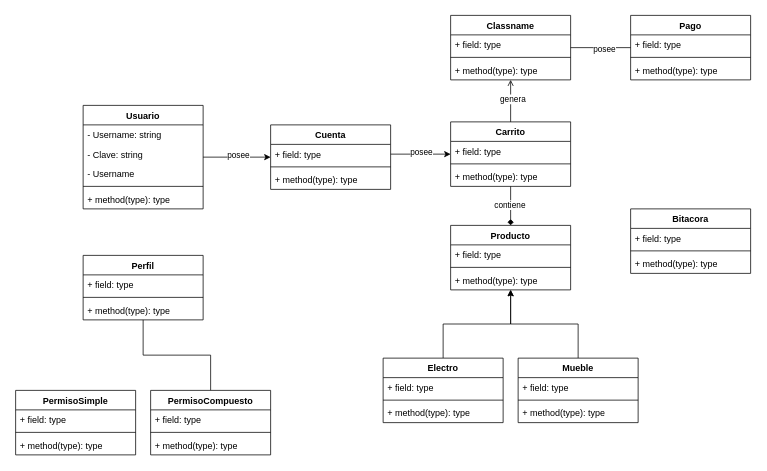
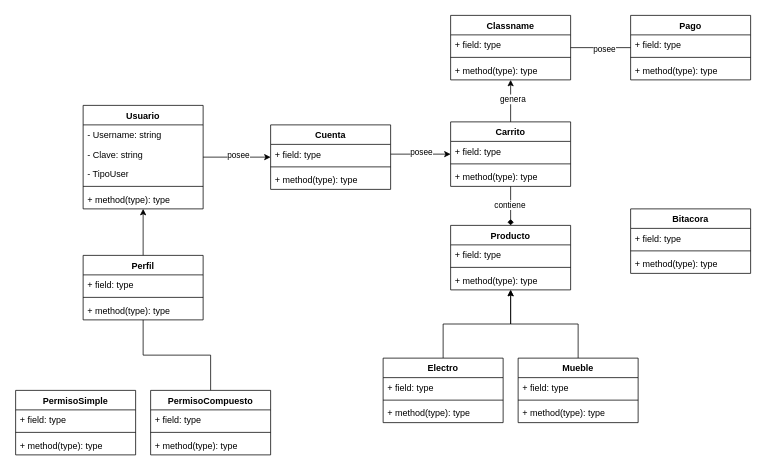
  <mxCell id="0" />
  <mxCell id="1" parent="0" />
  <mxCell id="2" style="edgeStyle=orthogonalEdgeStyle;rounded=0;orthogonalLoop=1;jettySize=auto;html=1;exitX=1;exitY=0.5;exitDx=0;exitDy=0;" edge="1" parent="1" source="4" target="10"><mxGeometry relative="1" as="geometry" /></mxCell>
  <mxCell id="3" value="posee" style="edgeLabel;html=1;align=center;verticalAlign=middle;resizable=0;points=[];" vertex="1" connectable="0" parent="2"><mxGeometry x="0.295" y="2" relative="1" as="geometry"><mxPoint x="-12" y="-2" as="offset" /></mxGeometry></mxCell>
  <mxCell id="4" value="Usuario" style="swimlane;fontStyle=1;align=center;verticalAlign=top;childLayout=stackLayout;horizontal=1;startSize=26;horizontalStack=0;resizeParent=1;resizeParentMax=0;resizeLast=0;collapsible=1;marginBottom=0;whiteSpace=wrap;html=1;" vertex="1" parent="1"><mxGeometry x="110" y="140" width="160" height="138" as="geometry" /></mxCell>
  <mxCell id="5" value="- Username: string" style="text;strokeColor=none;fillColor=none;align=left;verticalAlign=top;spacingLeft=4;spacingRight=4;overflow=hidden;rotatable=0;points=[[0,0.5],[1,0.5]];portConstraint=eastwest;whiteSpace=wrap;html=1;" vertex="1" parent="4"><mxGeometry y="26" width="160" height="26" as="geometry" /></mxCell>
  <mxCell id="6" value="- Clave: string" style="text;strokeColor=none;fillColor=none;align=left;verticalAlign=top;spacingLeft=4;spacingRight=4;overflow=hidden;rotatable=0;points=[[0,0.5],[1,0.5]];portConstraint=eastwest;whiteSpace=wrap;html=1;" vertex="1" parent="4"><mxGeometry y="52" width="160" height="26" as="geometry" /></mxCell>
- <mxCell id="7" value="- Username" style="text;strokeColor=none;fillColor=none;align=left;verticalAlign=top;spacingLeft=4;spacingRight=4;overflow=hidden;rotatable=0;points=[[0,0.5],[1,0.5]];portConstraint=eastwest;whiteSpace=wrap;html=1;" vertex="1" parent="4"><mxGeometry y="78" width="160" height="26" as="geometry" /></mxCell>
+ <mxCell id="7" value="- TipoUser" style="text;strokeColor=none;fillColor=none;align=left;verticalAlign=top;spacingLeft=4;spacingRight=4;overflow=hidden;rotatable=0;points=[[0,0.5],[1,0.5]];portConstraint=eastwest;whiteSpace=wrap;html=1;" vertex="1" parent="4"><mxGeometry y="78" width="160" height="26" as="geometry" /></mxCell>
  <mxCell id="8" value="" style="line;strokeWidth=1;fillColor=none;align=left;verticalAlign=middle;spacingTop=-1;spacingLeft=3;spacingRight=3;rotatable=0;labelPosition=right;points=[];portConstraint=eastwest;strokeColor=inherit;" vertex="1" parent="4"><mxGeometry y="104" width="160" height="8" as="geometry" /></mxCell>
  <mxCell id="9" value="+ method(type): type" style="text;strokeColor=none;fillColor=none;align=left;verticalAlign=top;spacingLeft=4;spacingRight=4;overflow=hidden;rotatable=0;points=[[0,0.5],[1,0.5]];portConstraint=eastwest;whiteSpace=wrap;html=1;" vertex="1" parent="4"><mxGeometry y="112" width="160" height="26" as="geometry" /></mxCell>
  <mxCell id="10" value="Cuenta" style="swimlane;fontStyle=1;align=center;verticalAlign=top;childLayout=stackLayout;horizontal=1;startSize=26;horizontalStack=0;resizeParent=1;resizeParentMax=0;resizeLast=0;collapsible=1;marginBottom=0;whiteSpace=wrap;html=1;" vertex="1" parent="1"><mxGeometry x="360" y="166" width="160" height="86" as="geometry" /></mxCell>
  <mxCell id="11" value="+ field: type" style="text;strokeColor=none;fillColor=none;align=left;verticalAlign=top;spacingLeft=4;spacingRight=4;overflow=hidden;rotatable=0;points=[[0,0.5],[1,0.5]];portConstraint=eastwest;whiteSpace=wrap;html=1;" vertex="1" parent="10"><mxGeometry y="26" width="160" height="26" as="geometry" /></mxCell>
  <mxCell id="12" value="" style="line;strokeWidth=1;fillColor=none;align=left;verticalAlign=middle;spacingTop=-1;spacingLeft=3;spacingRight=3;rotatable=0;labelPosition=right;points=[];portConstraint=eastwest;strokeColor=inherit;" vertex="1" parent="10"><mxGeometry y="52" width="160" height="8" as="geometry" /></mxCell>
  <mxCell id="13" value="+ method(type): type" style="text;strokeColor=none;fillColor=none;align=left;verticalAlign=top;spacingLeft=4;spacingRight=4;overflow=hidden;rotatable=0;points=[[0,0.5],[1,0.5]];portConstraint=eastwest;whiteSpace=wrap;html=1;" vertex="1" parent="10"><mxGeometry y="60" width="160" height="26" as="geometry" /></mxCell>
+ <mxCell id="14" style="edgeStyle=orthogonalEdgeStyle;rounded=0;orthogonalLoop=1;jettySize=auto;html=1;" edge="1" parent="1" source="15" target="4"><mxGeometry relative="1" as="geometry" /></mxCell>
  <mxCell id="15" value="Perfil" style="swimlane;fontStyle=1;align=center;verticalAlign=top;childLayout=stackLayout;horizontal=1;startSize=26;horizontalStack=0;resizeParent=1;resizeParentMax=0;resizeLast=0;collapsible=1;marginBottom=0;whiteSpace=wrap;html=1;" vertex="1" parent="1"><mxGeometry x="110" y="340" width="160" height="86" as="geometry" /></mxCell>
  <mxCell id="16" value="+ field: type" style="text;strokeColor=none;fillColor=none;align=left;verticalAlign=top;spacingLeft=4;spacingRight=4;overflow=hidden;rotatable=0;points=[[0,0.5],[1,0.5]];portConstraint=eastwest;whiteSpace=wrap;html=1;" vertex="1" parent="15"><mxGeometry y="26" width="160" height="26" as="geometry" /></mxCell>
  <mxCell id="17" value="" style="line;strokeWidth=1;fillColor=none;align=left;verticalAlign=middle;spacingTop=-1;spacingLeft=3;spacingRight=3;rotatable=0;labelPosition=right;points=[];portConstraint=eastwest;strokeColor=inherit;" vertex="1" parent="15"><mxGeometry y="52" width="160" height="8" as="geometry" /></mxCell>
  <mxCell id="18" value="+ method(type): type" style="text;strokeColor=none;fillColor=none;align=left;verticalAlign=top;spacingLeft=4;spacingRight=4;overflow=hidden;rotatable=0;points=[[0,0.5],[1,0.5]];portConstraint=eastwest;whiteSpace=wrap;html=1;" vertex="1" parent="15"><mxGeometry y="60" width="160" height="26" as="geometry" /></mxCell>
  <mxCell id="19" value="PermisoSimple" style="swimlane;fontStyle=1;align=center;verticalAlign=top;childLayout=stackLayout;horizontal=1;startSize=26;horizontalStack=0;resizeParent=1;resizeParentMax=0;resizeLast=0;collapsible=1;marginBottom=0;whiteSpace=wrap;html=1;" vertex="1" parent="1"><mxGeometry x="20" y="520" width="160" height="86" as="geometry" /></mxCell>
  <mxCell id="20" value="+ field: type" style="text;strokeColor=none;fillColor=none;align=left;verticalAlign=top;spacingLeft=4;spacingRight=4;overflow=hidden;rotatable=0;points=[[0,0.5],[1,0.5]];portConstraint=eastwest;whiteSpace=wrap;html=1;" vertex="1" parent="19"><mxGeometry y="26" width="160" height="26" as="geometry" /></mxCell>
  <mxCell id="21" value="" style="line;strokeWidth=1;fillColor=none;align=left;verticalAlign=middle;spacingTop=-1;spacingLeft=3;spacingRight=3;rotatable=0;labelPosition=right;points=[];portConstraint=eastwest;strokeColor=inherit;" vertex="1" parent="19"><mxGeometry y="52" width="160" height="8" as="geometry" /></mxCell>
  <mxCell id="22" value="+ method(type): type" style="text;strokeColor=none;fillColor=none;align=left;verticalAlign=top;spacingLeft=4;spacingRight=4;overflow=hidden;rotatable=0;points=[[0,0.5],[1,0.5]];portConstraint=eastwest;whiteSpace=wrap;html=1;" vertex="1" parent="19"><mxGeometry y="60" width="160" height="26" as="geometry" /></mxCell>
  <mxCell id="23" style="edgeStyle=orthogonalEdgeStyle;rounded=0;orthogonalLoop=1;jettySize=auto;html=1;endArrow=none;" edge="1" parent="1" source="24" target="15"><mxGeometry relative="1" as="geometry" /></mxCell>
  <mxCell id="24" value="PermisoCompuesto" style="swimlane;fontStyle=1;align=center;verticalAlign=top;childLayout=stackLayout;horizontal=1;startSize=26;horizontalStack=0;resizeParent=1;resizeParentMax=0;resizeLast=0;collapsible=1;marginBottom=0;whiteSpace=wrap;html=1;" vertex="1" parent="1"><mxGeometry x="200" y="520" width="160" height="86" as="geometry" /></mxCell>
  <mxCell id="25" value="+ field: type" style="text;strokeColor=none;fillColor=none;align=left;verticalAlign=top;spacingLeft=4;spacingRight=4;overflow=hidden;rotatable=0;points=[[0,0.5],[1,0.5]];portConstraint=eastwest;whiteSpace=wrap;html=1;" vertex="1" parent="24"><mxGeometry y="26" width="160" height="26" as="geometry" /></mxCell>
  <mxCell id="26" value="" style="line;strokeWidth=1;fillColor=none;align=left;verticalAlign=middle;spacingTop=-1;spacingLeft=3;spacingRight=3;rotatable=0;labelPosition=right;points=[];portConstraint=eastwest;strokeColor=inherit;" vertex="1" parent="24"><mxGeometry y="52" width="160" height="8" as="geometry" /></mxCell>
  <mxCell id="27" value="+ method(type): type" style="text;strokeColor=none;fillColor=none;align=left;verticalAlign=top;spacingLeft=4;spacingRight=4;overflow=hidden;rotatable=0;points=[[0,0.5],[1,0.5]];portConstraint=eastwest;whiteSpace=wrap;html=1;" vertex="1" parent="24"><mxGeometry y="60" width="160" height="26" as="geometry" /></mxCell>
  <mxCell id="28" style="edgeStyle=orthogonalEdgeStyle;rounded=0;orthogonalLoop=1;jettySize=auto;html=1;endArrow=diamond;" edge="1" parent="1" source="32" target="38"><mxGeometry relative="1" as="geometry" /></mxCell>
  <mxCell id="29" value="contiene" style="edgeLabel;html=1;align=center;verticalAlign=middle;resizable=0;points=[];" vertex="1" connectable="0" parent="28"><mxGeometry x="-0.071" y="-2" relative="1" as="geometry"><mxPoint as="offset" /></mxGeometry></mxCell>
- <mxCell id="30" style="edgeStyle=orthogonalEdgeStyle;rounded=0;orthogonalLoop=1;jettySize=auto;html=1;endArrow=open;" edge="1" parent="1" source="32" target="58"><mxGeometry relative="1" as="geometry" /></mxCell>
+ <mxCell id="30" style="edgeStyle=orthogonalEdgeStyle;rounded=0;orthogonalLoop=1;jettySize=auto;html=1;" edge="1" parent="1" source="32" target="58"><mxGeometry relative="1" as="geometry" /></mxCell>
  <mxCell id="31" value="genera" style="edgeLabel;html=1;align=center;verticalAlign=middle;resizable=0;points=[];" vertex="1" connectable="0" parent="30"><mxGeometry x="0.103" y="-2" relative="1" as="geometry"><mxPoint as="offset" /></mxGeometry></mxCell>
  <mxCell id="32" value="Carrito" style="swimlane;fontStyle=1;align=center;verticalAlign=top;childLayout=stackLayout;horizontal=1;startSize=26;horizontalStack=0;resizeParent=1;resizeParentMax=0;resizeLast=0;collapsible=1;marginBottom=0;whiteSpace=wrap;html=1;" vertex="1" parent="1"><mxGeometry x="600" y="162" width="160" height="86" as="geometry" /></mxCell>
  <mxCell id="33" value="+ field: type" style="text;strokeColor=none;fillColor=none;align=left;verticalAlign=top;spacingLeft=4;spacingRight=4;overflow=hidden;rotatable=0;points=[[0,0.5],[1,0.5]];portConstraint=eastwest;whiteSpace=wrap;html=1;" vertex="1" parent="32"><mxGeometry y="26" width="160" height="26" as="geometry" /></mxCell>
  <mxCell id="34" value="" style="line;strokeWidth=1;fillColor=none;align=left;verticalAlign=middle;spacingTop=-1;spacingLeft=3;spacingRight=3;rotatable=0;labelPosition=right;points=[];portConstraint=eastwest;strokeColor=inherit;" vertex="1" parent="32"><mxGeometry y="52" width="160" height="8" as="geometry" /></mxCell>
  <mxCell id="35" value="+ method(type): type" style="text;strokeColor=none;fillColor=none;align=left;verticalAlign=top;spacingLeft=4;spacingRight=4;overflow=hidden;rotatable=0;points=[[0,0.5],[1,0.5]];portConstraint=eastwest;whiteSpace=wrap;html=1;" vertex="1" parent="32"><mxGeometry y="60" width="160" height="26" as="geometry" /></mxCell>
  <mxCell id="36" style="edgeStyle=orthogonalEdgeStyle;rounded=0;orthogonalLoop=1;jettySize=auto;html=1;" edge="1" parent="1" source="11" target="32"><mxGeometry relative="1" as="geometry" /></mxCell>
  <mxCell id="37" value="posee" style="edgeLabel;html=1;align=center;verticalAlign=middle;resizable=0;points=[];" vertex="1" connectable="0" parent="36"><mxGeometry x="-0.062" y="-2" relative="1" as="geometry"><mxPoint x="2" y="-6" as="offset" /></mxGeometry></mxCell>
  <mxCell id="38" value="Producto" style="swimlane;fontStyle=1;align=center;verticalAlign=top;childLayout=stackLayout;horizontal=1;startSize=26;horizontalStack=0;resizeParent=1;resizeParentMax=0;resizeLast=0;collapsible=1;marginBottom=0;whiteSpace=wrap;html=1;" vertex="1" parent="1"><mxGeometry x="600" y="300" width="160" height="86" as="geometry" /></mxCell>
  <mxCell id="39" value="+ field: type" style="text;strokeColor=none;fillColor=none;align=left;verticalAlign=top;spacingLeft=4;spacingRight=4;overflow=hidden;rotatable=0;points=[[0,0.5],[1,0.5]];portConstraint=eastwest;whiteSpace=wrap;html=1;" vertex="1" parent="38"><mxGeometry y="26" width="160" height="26" as="geometry" /></mxCell>
  <mxCell id="40" value="" style="line;strokeWidth=1;fillColor=none;align=left;verticalAlign=middle;spacingTop=-1;spacingLeft=3;spacingRight=3;rotatable=0;labelPosition=right;points=[];portConstraint=eastwest;strokeColor=inherit;" vertex="1" parent="38"><mxGeometry y="52" width="160" height="8" as="geometry" /></mxCell>
  <mxCell id="41" value="+ method(type): type" style="text;strokeColor=none;fillColor=none;align=left;verticalAlign=top;spacingLeft=4;spacingRight=4;overflow=hidden;rotatable=0;points=[[0,0.5],[1,0.5]];portConstraint=eastwest;whiteSpace=wrap;html=1;" vertex="1" parent="38"><mxGeometry y="60" width="160" height="26" as="geometry" /></mxCell>
  <mxCell id="42" style="edgeStyle=orthogonalEdgeStyle;rounded=0;orthogonalLoop=1;jettySize=auto;html=1;" edge="1" parent="1" source="43" target="38"><mxGeometry relative="1" as="geometry" /></mxCell>
  <mxCell id="43" value="Electro" style="swimlane;fontStyle=1;align=center;verticalAlign=top;childLayout=stackLayout;horizontal=1;startSize=26;horizontalStack=0;resizeParent=1;resizeParentMax=0;resizeLast=0;collapsible=1;marginBottom=0;whiteSpace=wrap;html=1;" vertex="1" parent="1"><mxGeometry x="510" y="477" width="160" height="86" as="geometry" /></mxCell>
  <mxCell id="44" value="+ field: type" style="text;strokeColor=none;fillColor=none;align=left;verticalAlign=top;spacingLeft=4;spacingRight=4;overflow=hidden;rotatable=0;points=[[0,0.5],[1,0.5]];portConstraint=eastwest;whiteSpace=wrap;html=1;" vertex="1" parent="43"><mxGeometry y="26" width="160" height="26" as="geometry" /></mxCell>
  <mxCell id="45" value="" style="line;strokeWidth=1;fillColor=none;align=left;verticalAlign=middle;spacingTop=-1;spacingLeft=3;spacingRight=3;rotatable=0;labelPosition=right;points=[];portConstraint=eastwest;strokeColor=inherit;" vertex="1" parent="43"><mxGeometry y="52" width="160" height="8" as="geometry" /></mxCell>
  <mxCell id="46" value="+ method(type): type" style="text;strokeColor=none;fillColor=none;align=left;verticalAlign=top;spacingLeft=4;spacingRight=4;overflow=hidden;rotatable=0;points=[[0,0.5],[1,0.5]];portConstraint=eastwest;whiteSpace=wrap;html=1;" vertex="1" parent="43"><mxGeometry y="60" width="160" height="26" as="geometry" /></mxCell>
  <mxCell id="47" style="edgeStyle=orthogonalEdgeStyle;rounded=0;orthogonalLoop=1;jettySize=auto;html=1;" edge="1" parent="1" source="48" target="38"><mxGeometry relative="1" as="geometry" /></mxCell>
  <mxCell id="48" value="Mueble" style="swimlane;fontStyle=1;align=center;verticalAlign=top;childLayout=stackLayout;horizontal=1;startSize=26;horizontalStack=0;resizeParent=1;resizeParentMax=0;resizeLast=0;collapsible=1;marginBottom=0;whiteSpace=wrap;html=1;" vertex="1" parent="1"><mxGeometry x="690" y="477" width="160" height="86" as="geometry" /></mxCell>
  <mxCell id="49" value="+ field: type" style="text;strokeColor=none;fillColor=none;align=left;verticalAlign=top;spacingLeft=4;spacingRight=4;overflow=hidden;rotatable=0;points=[[0,0.5],[1,0.5]];portConstraint=eastwest;whiteSpace=wrap;html=1;" vertex="1" parent="48"><mxGeometry y="26" width="160" height="26" as="geometry" /></mxCell>
  <mxCell id="50" value="" style="line;strokeWidth=1;fillColor=none;align=left;verticalAlign=middle;spacingTop=-1;spacingLeft=3;spacingRight=3;rotatable=0;labelPosition=right;points=[];portConstraint=eastwest;strokeColor=inherit;" vertex="1" parent="48"><mxGeometry y="52" width="160" height="8" as="geometry" /></mxCell>
  <mxCell id="51" value="+ method(type): type" style="text;strokeColor=none;fillColor=none;align=left;verticalAlign=top;spacingLeft=4;spacingRight=4;overflow=hidden;rotatable=0;points=[[0,0.5],[1,0.5]];portConstraint=eastwest;whiteSpace=wrap;html=1;" vertex="1" parent="48"><mxGeometry y="60" width="160" height="26" as="geometry" /></mxCell>
  <mxCell id="52" value="Pago" style="swimlane;fontStyle=1;align=center;verticalAlign=top;childLayout=stackLayout;horizontal=1;startSize=26;horizontalStack=0;resizeParent=1;resizeParentMax=0;resizeLast=0;collapsible=1;marginBottom=0;whiteSpace=wrap;html=1;" vertex="1" parent="1"><mxGeometry x="840" y="20" width="160" height="86" as="geometry" /></mxCell>
  <mxCell id="53" value="+ field: type" style="text;strokeColor=none;fillColor=none;align=left;verticalAlign=top;spacingLeft=4;spacingRight=4;overflow=hidden;rotatable=0;points=[[0,0.5],[1,0.5]];portConstraint=eastwest;whiteSpace=wrap;html=1;" vertex="1" parent="52"><mxGeometry y="26" width="160" height="26" as="geometry" /></mxCell>
  <mxCell id="54" value="" style="line;strokeWidth=1;fillColor=none;align=left;verticalAlign=middle;spacingTop=-1;spacingLeft=3;spacingRight=3;rotatable=0;labelPosition=right;points=[];portConstraint=eastwest;strokeColor=inherit;" vertex="1" parent="52"><mxGeometry y="52" width="160" height="8" as="geometry" /></mxCell>
  <mxCell id="55" value="+ method(type): type" style="text;strokeColor=none;fillColor=none;align=left;verticalAlign=top;spacingLeft=4;spacingRight=4;overflow=hidden;rotatable=0;points=[[0,0.5],[1,0.5]];portConstraint=eastwest;whiteSpace=wrap;html=1;" vertex="1" parent="52"><mxGeometry y="60" width="160" height="26" as="geometry" /></mxCell>
  <mxCell id="56" style="edgeStyle=orthogonalEdgeStyle;rounded=0;orthogonalLoop=1;jettySize=auto;html=1;endArrow=none;" edge="1" parent="1" source="58" target="52"><mxGeometry relative="1" as="geometry" /></mxCell>
  <mxCell id="57" value="posee" style="edgeLabel;html=1;align=center;verticalAlign=middle;resizable=0;points=[];" vertex="1" connectable="0" parent="56"><mxGeometry x="0.096" y="-1" relative="1" as="geometry"><mxPoint as="offset" /></mxGeometry></mxCell>
  <mxCell id="58" value="Classname" style="swimlane;fontStyle=1;align=center;verticalAlign=top;childLayout=stackLayout;horizontal=1;startSize=26;horizontalStack=0;resizeParent=1;resizeParentMax=0;resizeLast=0;collapsible=1;marginBottom=0;whiteSpace=wrap;html=1;" vertex="1" parent="1"><mxGeometry x="600" y="20" width="160" height="86" as="geometry" /></mxCell>
  <mxCell id="59" value="+ field: type" style="text;strokeColor=none;fillColor=none;align=left;verticalAlign=top;spacingLeft=4;spacingRight=4;overflow=hidden;rotatable=0;points=[[0,0.5],[1,0.5]];portConstraint=eastwest;whiteSpace=wrap;html=1;" vertex="1" parent="58"><mxGeometry y="26" width="160" height="26" as="geometry" /></mxCell>
  <mxCell id="60" value="" style="line;strokeWidth=1;fillColor=none;align=left;verticalAlign=middle;spacingTop=-1;spacingLeft=3;spacingRight=3;rotatable=0;labelPosition=right;points=[];portConstraint=eastwest;strokeColor=inherit;" vertex="1" parent="58"><mxGeometry y="52" width="160" height="8" as="geometry" /></mxCell>
  <mxCell id="61" value="+ method(type): type" style="text;strokeColor=none;fillColor=none;align=left;verticalAlign=top;spacingLeft=4;spacingRight=4;overflow=hidden;rotatable=0;points=[[0,0.5],[1,0.5]];portConstraint=eastwest;whiteSpace=wrap;html=1;" vertex="1" parent="58"><mxGeometry y="60" width="160" height="26" as="geometry" /></mxCell>
  <mxCell id="62" value="Bitacora" style="swimlane;fontStyle=1;align=center;verticalAlign=top;childLayout=stackLayout;horizontal=1;startSize=26;horizontalStack=0;resizeParent=1;resizeParentMax=0;resizeLast=0;collapsible=1;marginBottom=0;whiteSpace=wrap;html=1;" vertex="1" parent="1"><mxGeometry x="840" y="278" width="160" height="86" as="geometry" /></mxCell>
  <mxCell id="63" value="+ field: type" style="text;strokeColor=none;fillColor=none;align=left;verticalAlign=top;spacingLeft=4;spacingRight=4;overflow=hidden;rotatable=0;points=[[0,0.5],[1,0.5]];portConstraint=eastwest;whiteSpace=wrap;html=1;" vertex="1" parent="62"><mxGeometry y="26" width="160" height="26" as="geometry" /></mxCell>
  <mxCell id="64" value="" style="line;strokeWidth=1;fillColor=none;align=left;verticalAlign=middle;spacingTop=-1;spacingLeft=3;spacingRight=3;rotatable=0;labelPosition=right;points=[];portConstraint=eastwest;strokeColor=inherit;" vertex="1" parent="62"><mxGeometry y="52" width="160" height="8" as="geometry" /></mxCell>
  <mxCell id="65" value="+ method(type): type" style="text;strokeColor=none;fillColor=none;align=left;verticalAlign=top;spacingLeft=4;spacingRight=4;overflow=hidden;rotatable=0;points=[[0,0.5],[1,0.5]];portConstraint=eastwest;whiteSpace=wrap;html=1;" vertex="1" parent="62"><mxGeometry y="60" width="160" height="26" as="geometry" /></mxCell>
